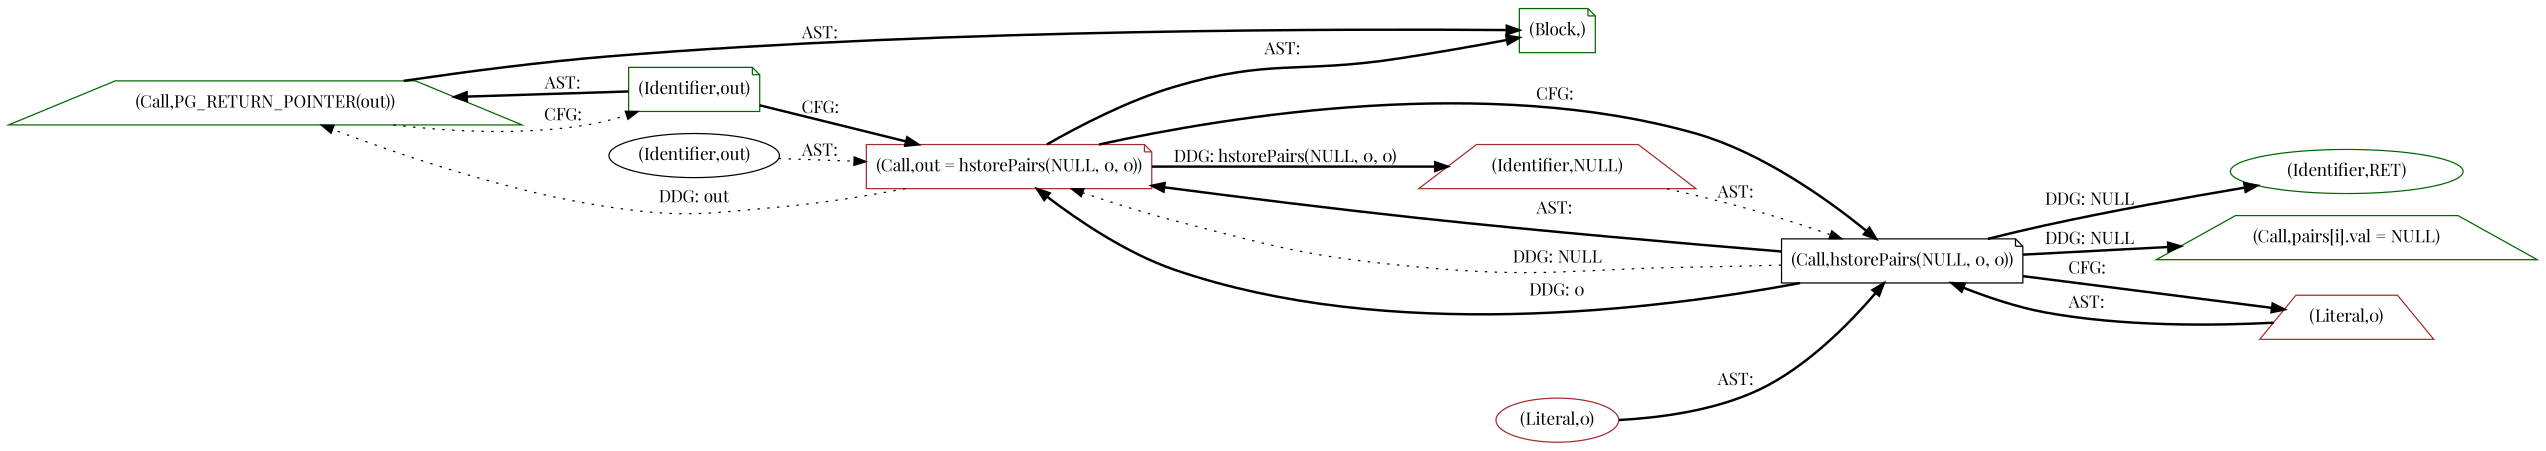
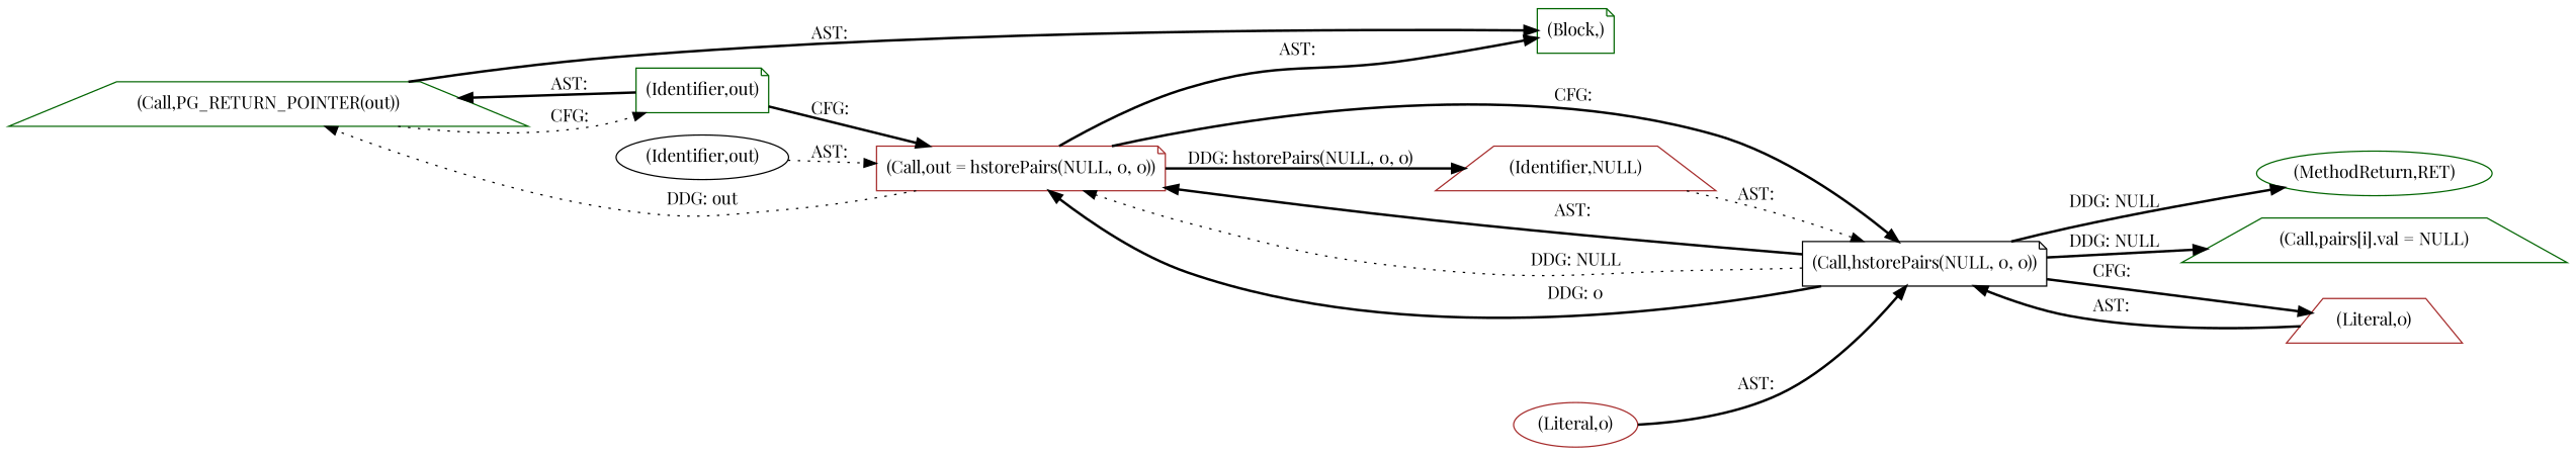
  digraph {
    fontname="Playfair Display"
    rankdir=LR
    node [color=darkgreen fontname="Playfair Display" shape=trapezium]
    edge [fontname="Playfair Display" style=bold]
    n1 [label="(Call,PG_RETURN_POINTER(out))"]
    n2 [label="(Identifier,out)" shape=note]
    n3 [label="(Block,)" shape=note]
    n4 [color=brown label="(Call,out = hstorePairs(NULL, 0, 0))" shape=note]
    n5 [color=black label="(Call,hstorePairs(NULL, 0, 0))" shape=note]
    n6 [color=brown label="(Identifier,NULL)"]
-   n7 [label="(Identifier,RET)" shape=ellipse]
+   n7 [label="(MethodReturn,RET)" shape=ellipse]
    n8 [label="(Call,pairs[i].val = NULL)"]
    n9 [color=brown label="(Literal,0)"]
    n10 [color=brown label="(Literal,0)" shape=ellipse]
    n11 [color=black label="(Identifier,out)" shape=ellipse]
    n1 -> n2 [label="CFG: " style=dotted]
    n1 -> n3 [label="AST: "]
    n2 -> n1 [label="AST: "]
    n2 -> n4 [label="CFG: "]
    n4 -> n1 [label="DDG: out" style=dotted]
    n4 -> n3 [label="AST: "]
    n4 -> n5 [label="CFG: "]
    n4 -> n6 [label="DDG: hstorePairs(NULL, 0, 0)"]
    n5 -> n4 [label="AST: "]
    n5 -> n4 [label="DDG: NULL" style=dotted]
    n5 -> n4 [label="DDG: 0"]
    n5 -> n7 [label="DDG: NULL"]
    n5 -> n8 [label="DDG: NULL"]
    n5 -> n9 [label="CFG: "]
    n6 -> n5 [label="AST: " style=dotted]
    n9 -> n5 [label="AST: "]
    n10 -> n5 [label="AST: "]
    n11 -> n4 [label="AST: " style=dotted]
  }
